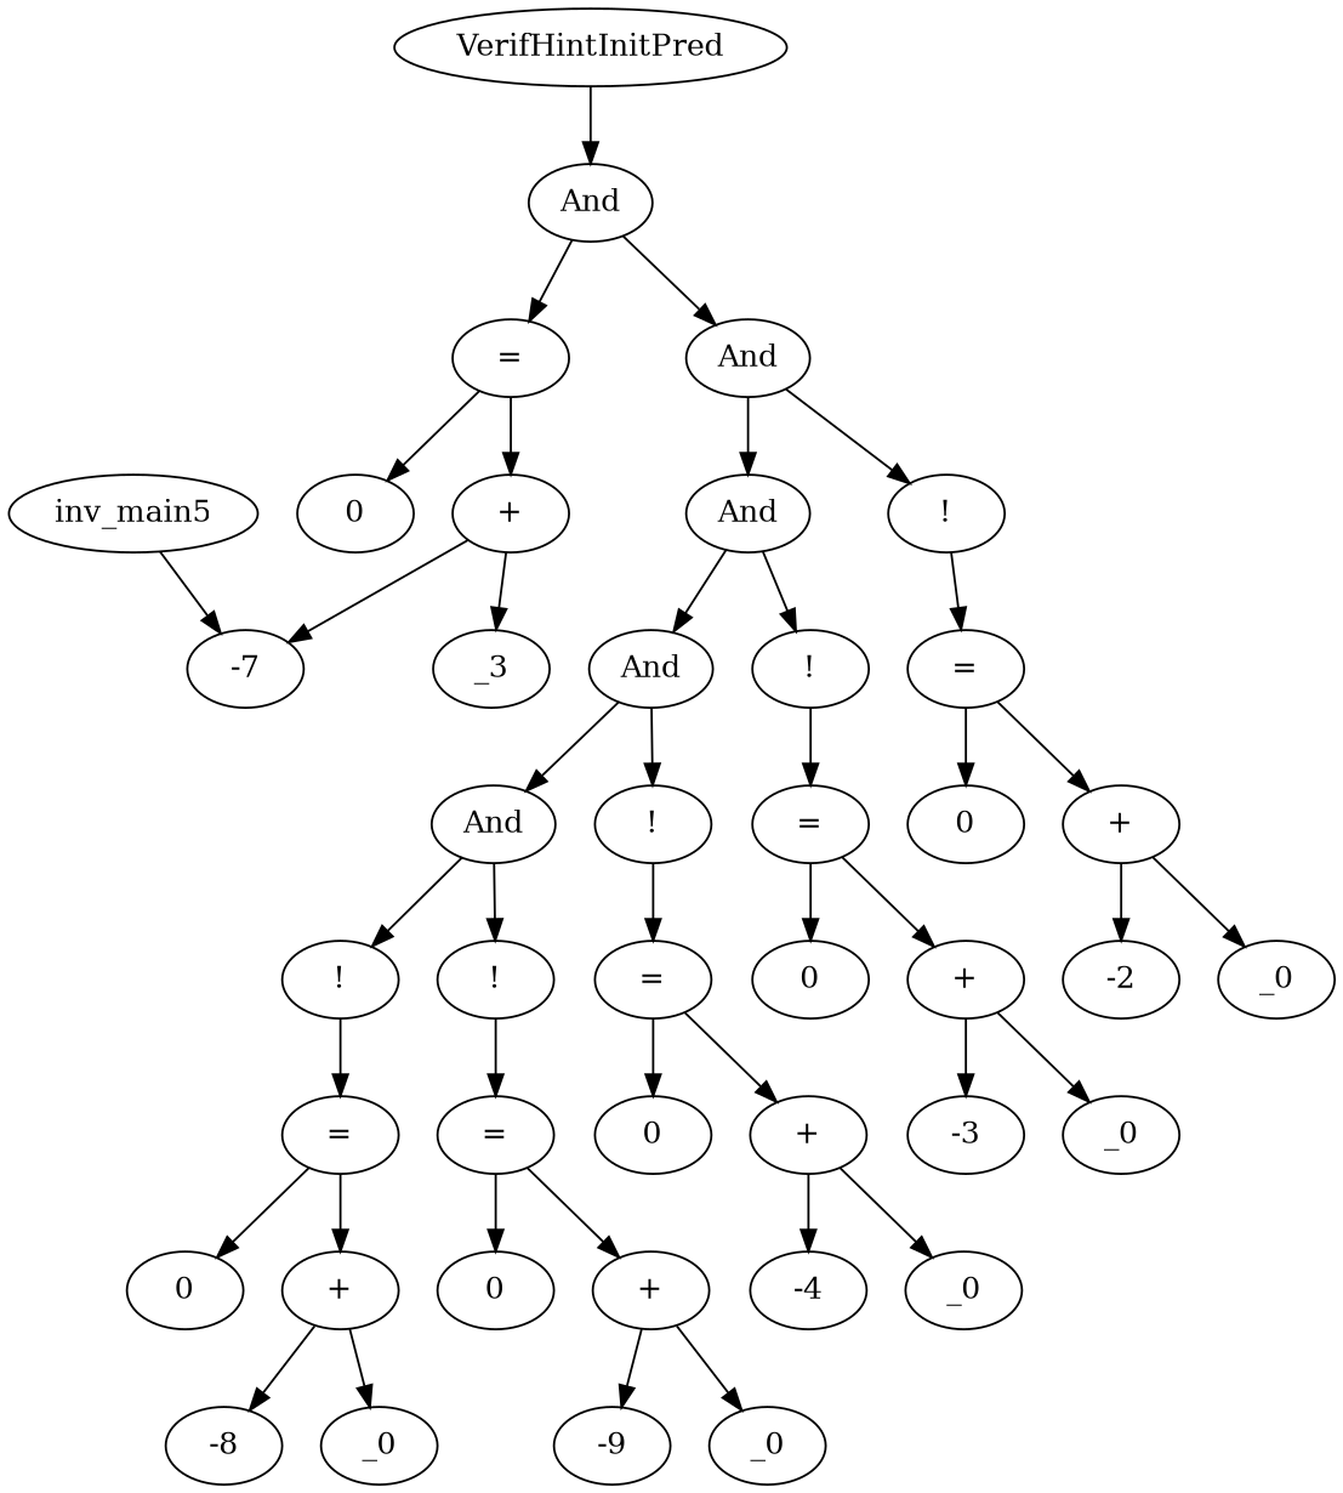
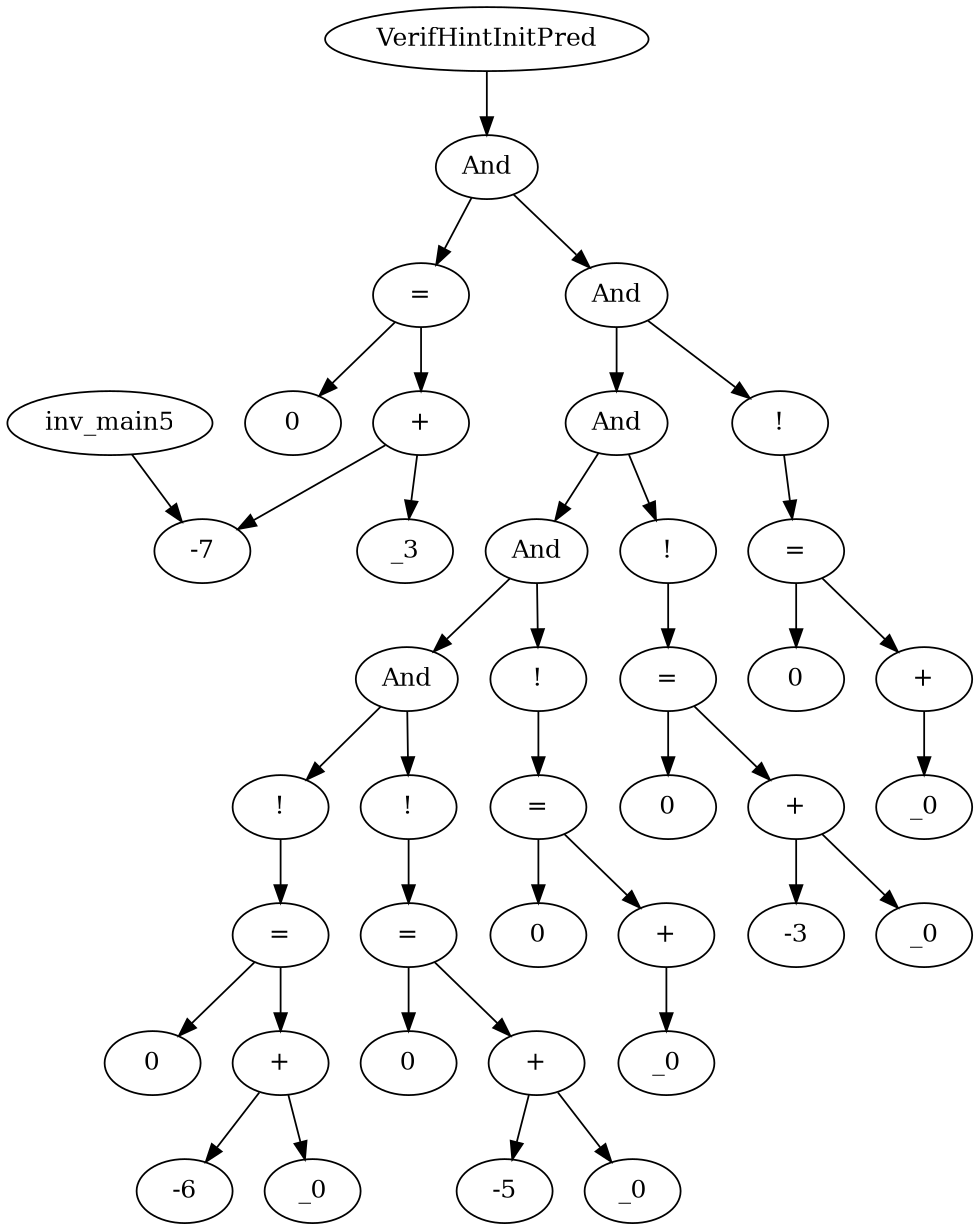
  digraph {
    n1 [label=inv_main5]
    n2 [label=-7]
    n3 [label=VerifHintInitPred]
    n4 [label=And]
    n5 [label="="]
    n6 [label=And]
    n7 [label=0]
    n8 [label="+"]
    n9 [label=And]
    n10 [label="!"]
    n11 [label=_3]
    n12 [label=And]
    n13 [label="!"]
    n14 [label="="]
    n15 [label=And]
    n16 [label="!"]
    n17 [label="="]
    n18 [label="!"]
    n19 [label="!"]
    n20 [label="="]
    n21 [label="="]
    n22 [label="="]
    n23 [label=0]
    n24 [label="+"]
-   n25 [label=-8]
+   n25 [label=-6]
    n26 [label=_0]
    n27 [label=0]
    n28 [label="+"]
-   n29 [label=-9]
+   n29 [label=-5]
    n30 [label=_0]
    n31 [label=0]
    n32 [label="+"]
-   n33 [label=-4]
    n34 [label=_0]
    n35 [label=0]
    n36 [label="+"]
    n37 [label=-3]
    n38 [label=_0]
    n39 [label=0]
    n40 [label="+"]
-   n41 [label=-2]
    n42 [label=_0]
    n1 -> n2
    n3 -> n4
    n4 -> n5
    n4 -> n6
    n5 -> n7
    n5 -> n8
    n6 -> n9
    n6 -> n10
    n8 -> n2
    n8 -> n11
    n9 -> n12
    n9 -> n13
    n10 -> n14
    n12 -> n15
    n12 -> n16
    n13 -> n17
    n14 -> n39
    n14 -> n40
    n15 -> n18
    n15 -> n19
    n16 -> n20
    n17 -> n35
    n17 -> n36
    n18 -> n21
    n19 -> n22
    n20 -> n31
    n20 -> n32
    n21 -> n23
    n21 -> n24
    n22 -> n27
    n22 -> n28
    n24 -> n25
    n24 -> n26
    n28 -> n29
    n28 -> n30
-   n32 -> n33
    n32 -> n34
    n36 -> n37
    n36 -> n38
-   n40 -> n41
    n40 -> n42
  }
